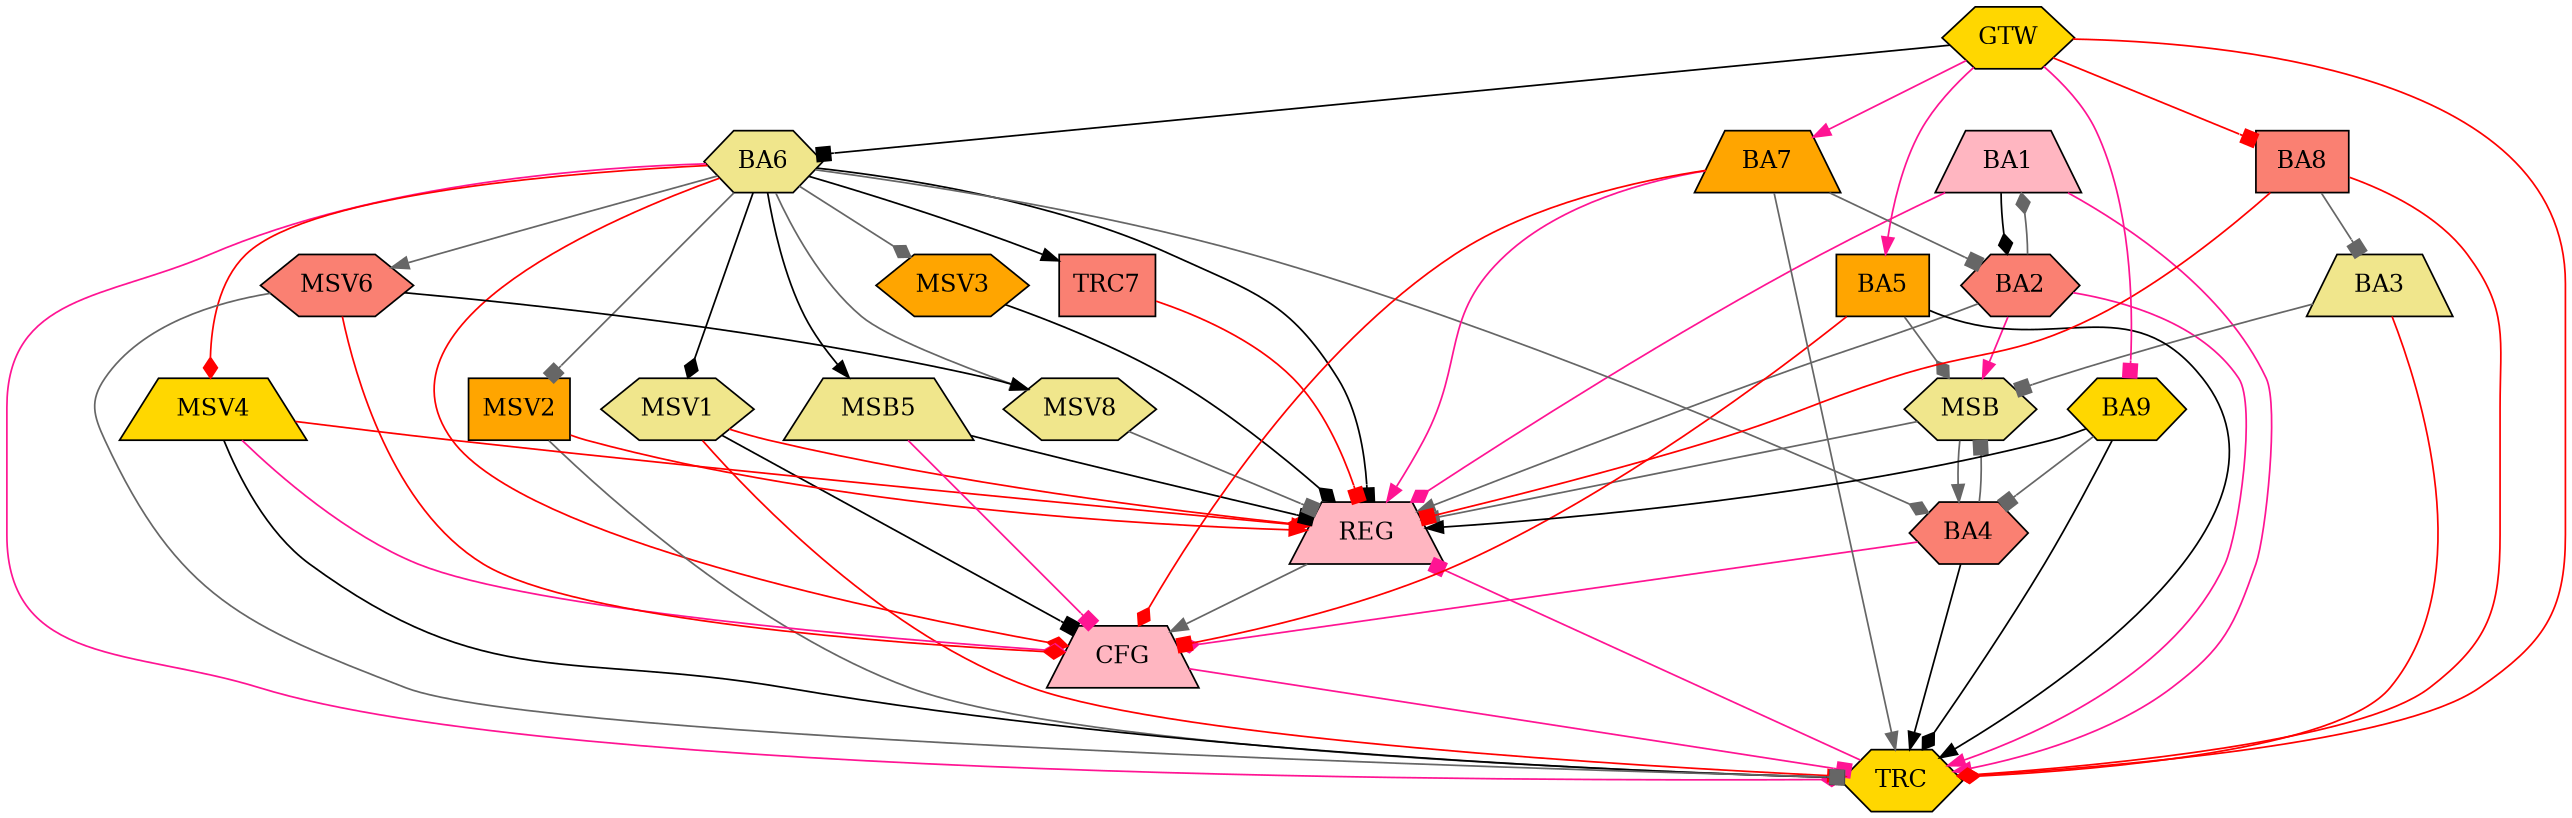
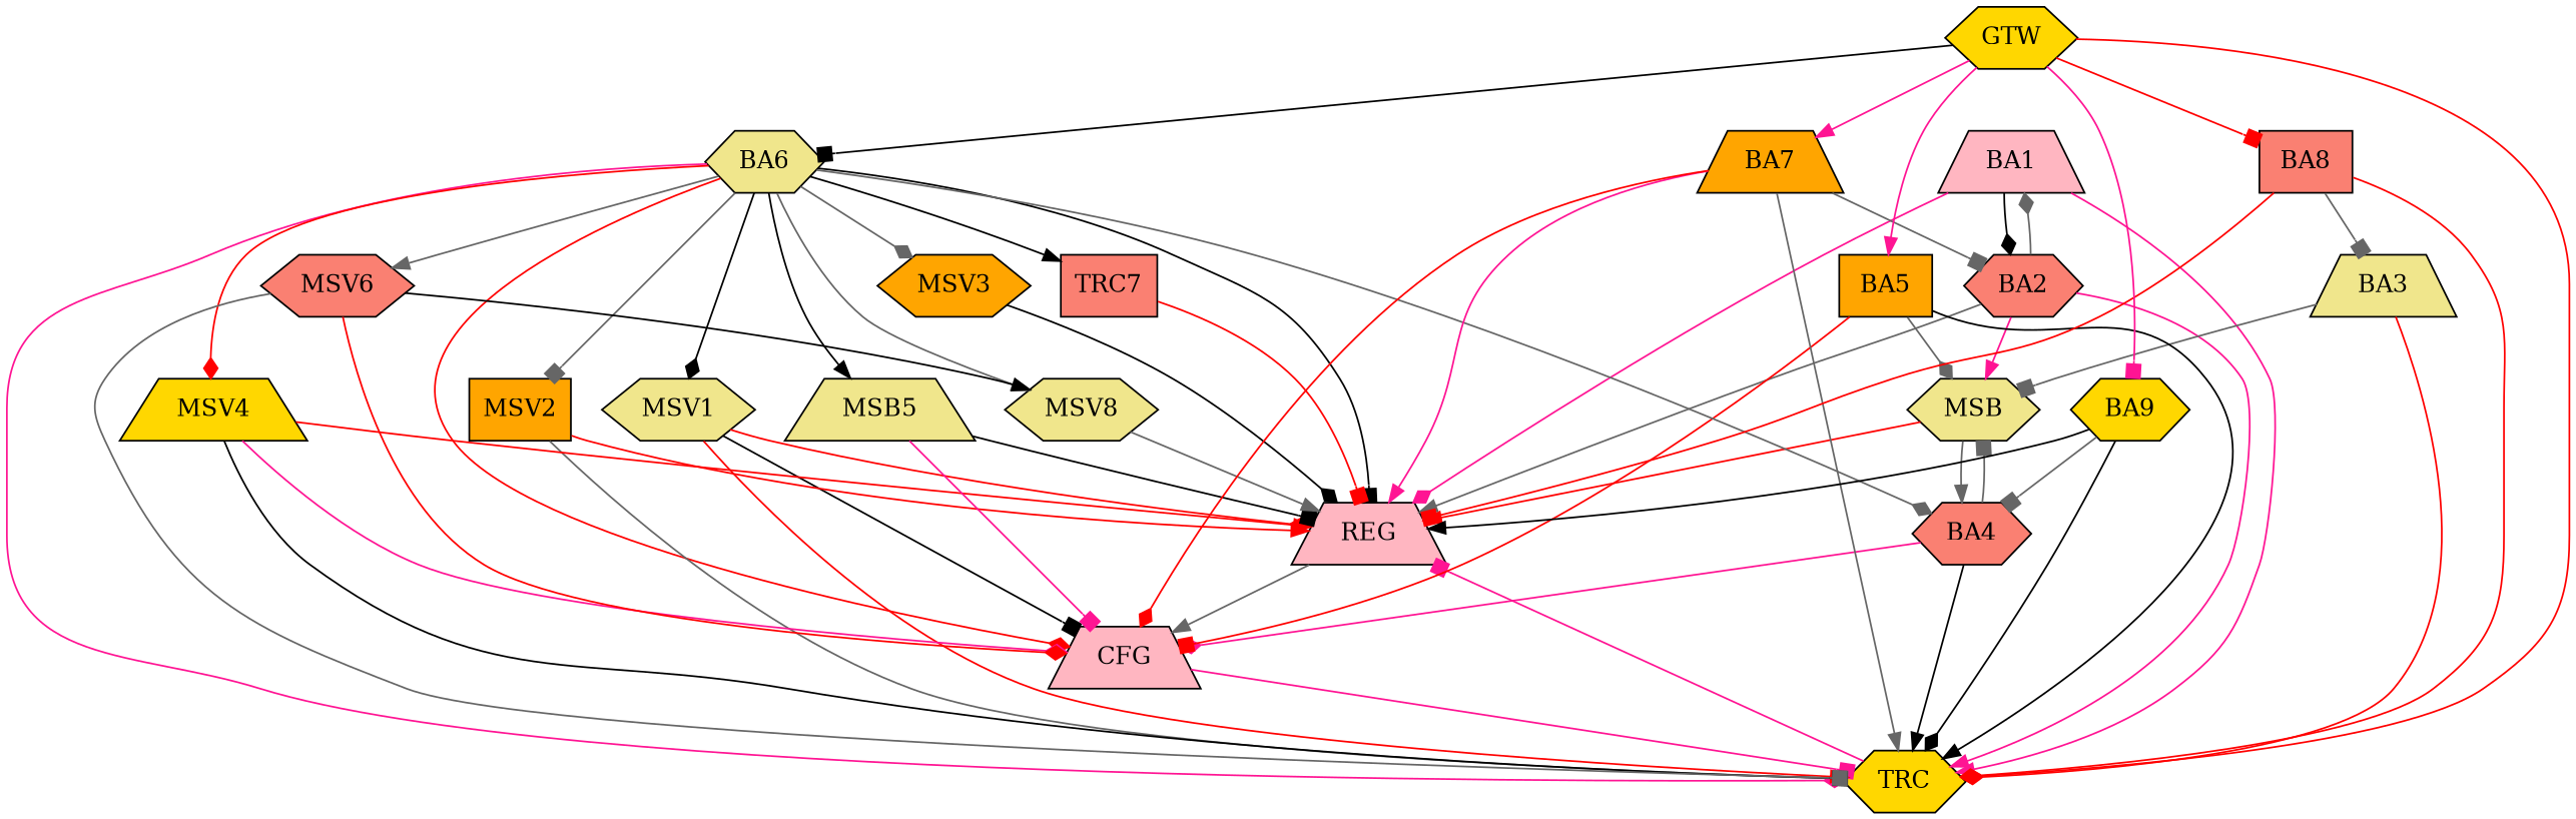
  strict digraph {
    node [fillcolor=khaki shape=hexagon style=filled]
    edge [arrowhead=normal color=gray40]
    n1 [fillcolor=lightpink label=BA1 shape=trapezium]
    n2 [fillcolor=salmon label=BA2]
    n3 [fillcolor=lightpink label=REG shape=trapezium]
    n4 [fillcolor=gold label=TRC]
    n5 [label=MSB]
    n6 [fillcolor=lightpink label=CFG shape=trapezium]
    n7 [label=BA3 shape=trapezium]
    n8 [fillcolor=salmon label=BA4]
    n9 [fillcolor=orange label=BA5 shape=box]
    n10 [label=BA6]
    n11 [label=MSV1]
    n12 [fillcolor=orange label=MSV2 shape=box]
    n13 [fillcolor=orange label=MSV3]
    n14 [fillcolor=gold label=MSV4 shape=trapezium]
    n15 [label=MSB5 shape=trapezium]
    n16 [fillcolor=salmon label=MSV6]
    n17 [fillcolor=salmon label=TRC7 shape=box]
    n18 [label=MSV8]
    n19 [fillcolor=orange label=BA7 shape=trapezium]
    n20 [fillcolor=salmon label=BA8 shape=box]
    n21 [fillcolor=gold label=BA9]
    n22 [fillcolor=gold label=GTW]
    n1 -> n2 [arrowhead=diamond color=black]
    n1 -> n3 [arrowhead=diamond color=deeppink]
    n1 -> n4 [color=deeppink]
    n2 -> n1 [arrowhead=diamond]
    n2 -> n3
    n2 -> n4 [color=deeppink]
    n2 -> n5 [color=deeppink]
    n3 -> n6
    n4 -> n3 [arrowhead=box color=deeppink]
-   n5 -> n3
+   n5 -> n3 [color=red]
    n5 -> n8
    n6 -> n4 [arrowhead=box color=deeppink]
    n7 -> n4 [arrowhead=diamond color=red]
    n7 -> n5 [arrowhead=box]
    n8 -> n4 [color=black]
    n8 -> n5 [arrowhead=box]
    n8 -> n6 [arrowhead=diamond color=deeppink]
    n9 -> n4 [color=black]
    n9 -> n5 [arrowhead=diamond]
    n9 -> n6 [arrowhead=box color=red]
    n10 -> n3 [arrowhead=box color=black]
    n10 -> n4 [arrowhead=diamond color=deeppink]
    n10 -> n6 [arrowhead=diamond color=red]
    n10 -> n8 [arrowhead=diamond]
    n10 -> n11 [arrowhead=diamond color=black]
    n10 -> n12 [arrowhead=box]
    n10 -> n13 [arrowhead=diamond]
    n10 -> n14 [arrowhead=diamond color=red]
    n10 -> n15 [color=black]
    n10 -> n16
    n10 -> n17 [color=black]
    n10 -> n18
    n11 -> n3 [arrowhead=diamond color=red]
    n11 -> n4 [color=red]
    n11 -> n6 [arrowhead=box color=black]
    n12 -> n3 [color=red]
    n12 -> n4 [arrowhead=box]
    n13 -> n3 [arrowhead=diamond color=black]
    n14 -> n3 [color=red]
    n14 -> n4 [arrowhead=box color=black]
    n14 -> n6 [arrowhead=diamond color=deeppink]
    n15 -> n3 [arrowhead=box color=black]
    n15 -> n6 [arrowhead=box color=deeppink]
    n16 -> n4 [arrowhead=box]
    n16 -> n6 [arrowhead=diamond color=red]
    n16 -> n18 [color=black]
    n17 -> n3 [arrowhead=box color=red]
-   n18 -> n3 [arrowhead=box]
+   n18 -> n3
    n19 -> n2 [arrowhead=box]
    n19 -> n3 [color=deeppink]
    n19 -> n4
    n19 -> n6 [arrowhead=diamond color=red]
    n20 -> n3 [arrowhead=box color=red]
    n20 -> n4 [arrowhead=diamond color=red]
    n20 -> n7 [arrowhead=box]
    n21 -> n3 [color=black]
    n21 -> n4 [arrowhead=diamond color=black]
    n21 -> n8 [arrowhead=box]
    n22 -> n4 [arrowhead=diamond color=red]
    n22 -> n9 [color=deeppink]
    n22 -> n10 [arrowhead=box color=black]
    n22 -> n19 [color=deeppink]
    n22 -> n20 [arrowhead=box color=red]
    n22 -> n21 [arrowhead=box color=deeppink]
  }
